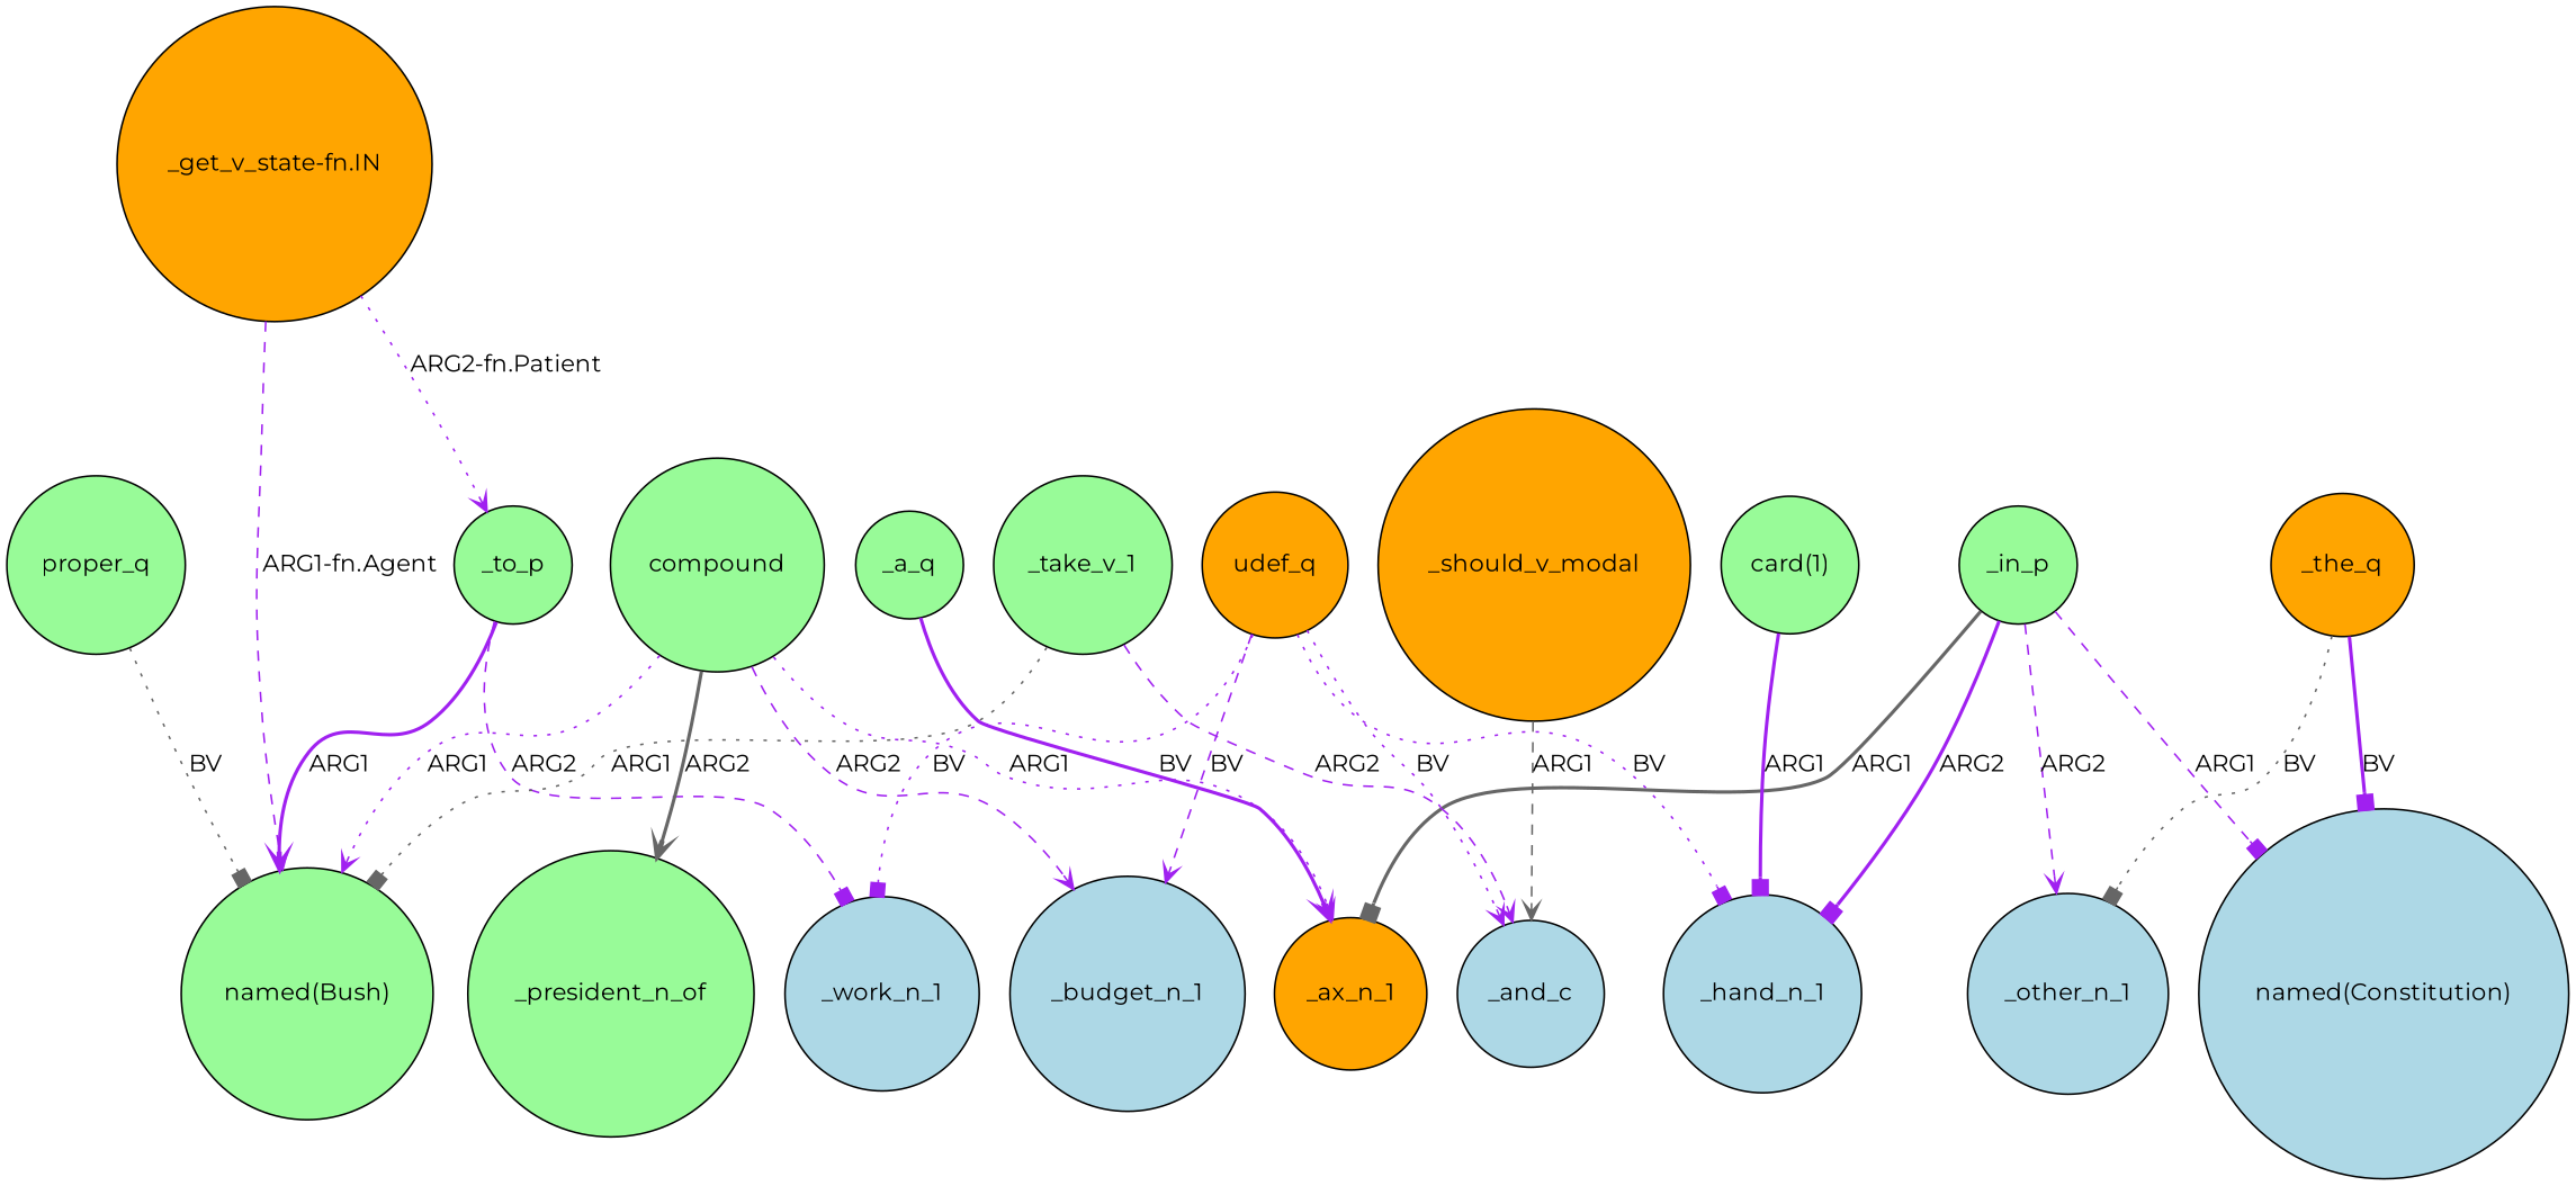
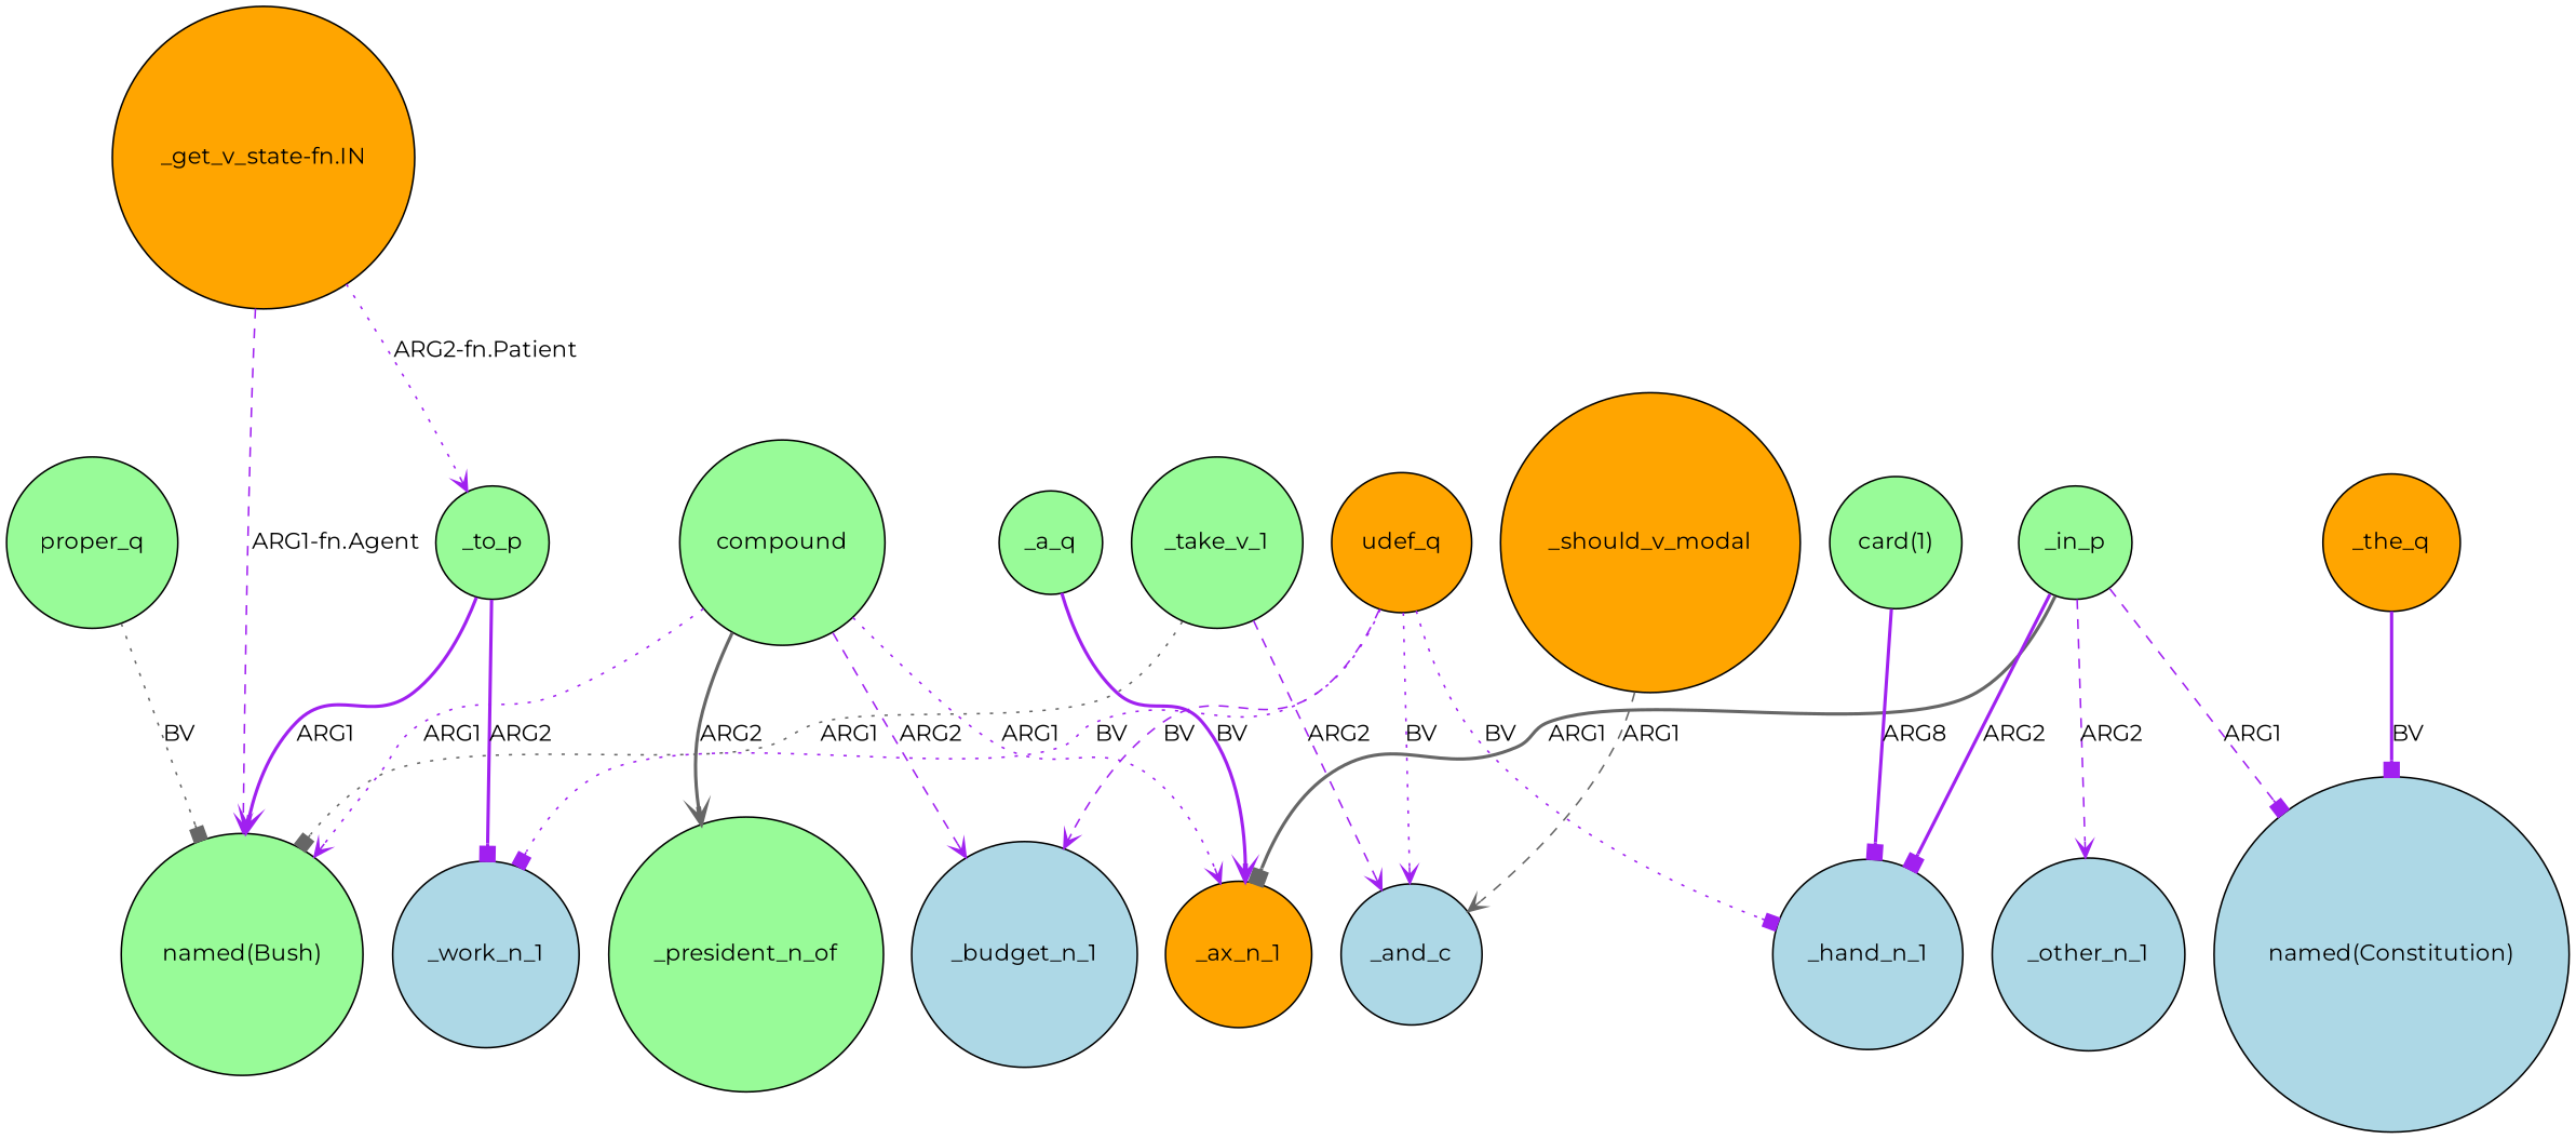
  digraph {
    fontname=Montserrat
    node [fillcolor=palegreen fontname=Montserrat shape=circle style=filled]
    edge [arrowhead=vee color=purple fontname=Montserrat style=dotted]
    _to_p
    "named(Bush)"
    _work_n_1 [fillcolor=lightblue]
    compound
    _president_n_of
    _ax_n_1 [fillcolor=orange]
    _budget_n_1 [fillcolor=lightblue]
    _in_p
    _hand_n_1 [fillcolor=lightblue]
    _other_n_1 [fillcolor=lightblue]
    "named(Constitution)" [fillcolor=lightblue]
    "_get_v_state-fn.IN" [fillcolor=orange]
    _should_v_modal [fillcolor=orange]
    _and_c [fillcolor=lightblue]
    _take_v_1
    _the_q [fillcolor=orange]
    udef_q [fillcolor=orange]
    proper_q
    "card(1)"
    _a_q
    _to_p -> "named(Bush)" [label=ARG1 style=bold]
-   _to_p -> _work_n_1 [arrowhead=box label=ARG2 style=dashed]
+   _to_p -> _work_n_1 [arrowhead=box label=ARG2 style=bold]
    compound -> "named(Bush)" [label=ARG1]
    compound -> _president_n_of [color=gray40 label=ARG2 style=bold]
    compound -> _ax_n_1 [label=ARG1]
    compound -> _budget_n_1 [label=ARG2 style=dashed]
    _in_p -> _ax_n_1 [arrowhead=box color=gray40 label=ARG1 style=bold]
    _in_p -> _hand_n_1 [arrowhead=box label=ARG2 style=bold]
    _in_p -> _other_n_1 [label=ARG2 style=dashed]
    _in_p -> "named(Constitution)" [arrowhead=box label=ARG1 style=dashed]
    "_get_v_state-fn.IN" -> _to_p [label="ARG2-fn.Patient"]
    "_get_v_state-fn.IN" -> "named(Bush)" [label="ARG1-fn.Agent" style=dashed]
    _should_v_modal -> _and_c [color=gray40 label=ARG1 style=dashed]
    _take_v_1 -> "named(Bush)" [arrowhead=box color=gray40 label=ARG1]
    _take_v_1 -> _and_c [label=ARG2 style=dashed]
-   _the_q -> _other_n_1 [arrowhead=box color=gray40 label=BV]
    _the_q -> "named(Constitution)" [arrowhead=box label=BV style=bold]
    udef_q -> _work_n_1 [arrowhead=box label=BV]
    udef_q -> _budget_n_1 [label=BV style=dashed]
    udef_q -> _hand_n_1 [arrowhead=box label=BV]
    udef_q -> _and_c [label=BV]
    proper_q -> "named(Bush)" [arrowhead=box color=gray40 label=BV]
-   "card(1)" -> _hand_n_1 [arrowhead=box label=ARG1 style=bold]
+   "card(1)" -> _hand_n_1 [arrowhead=box label=ARG8 style=bold]
    _a_q -> _ax_n_1 [label=BV style=bold]
  }
